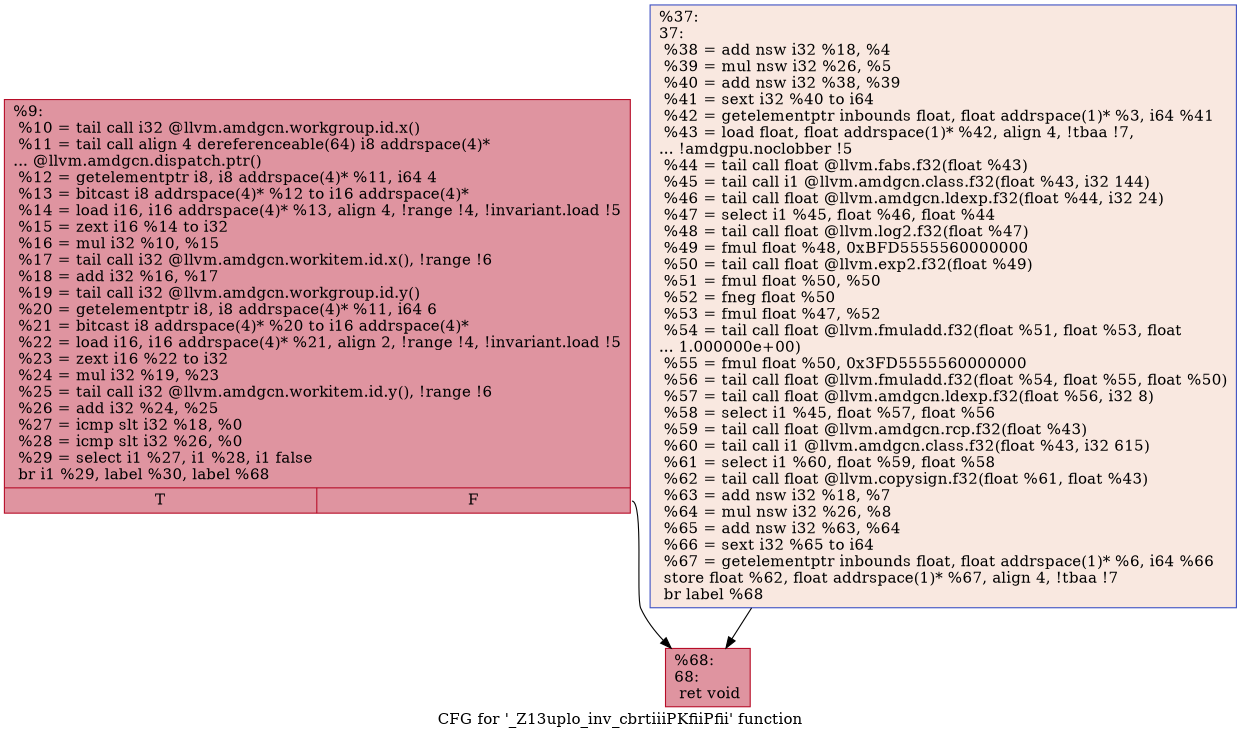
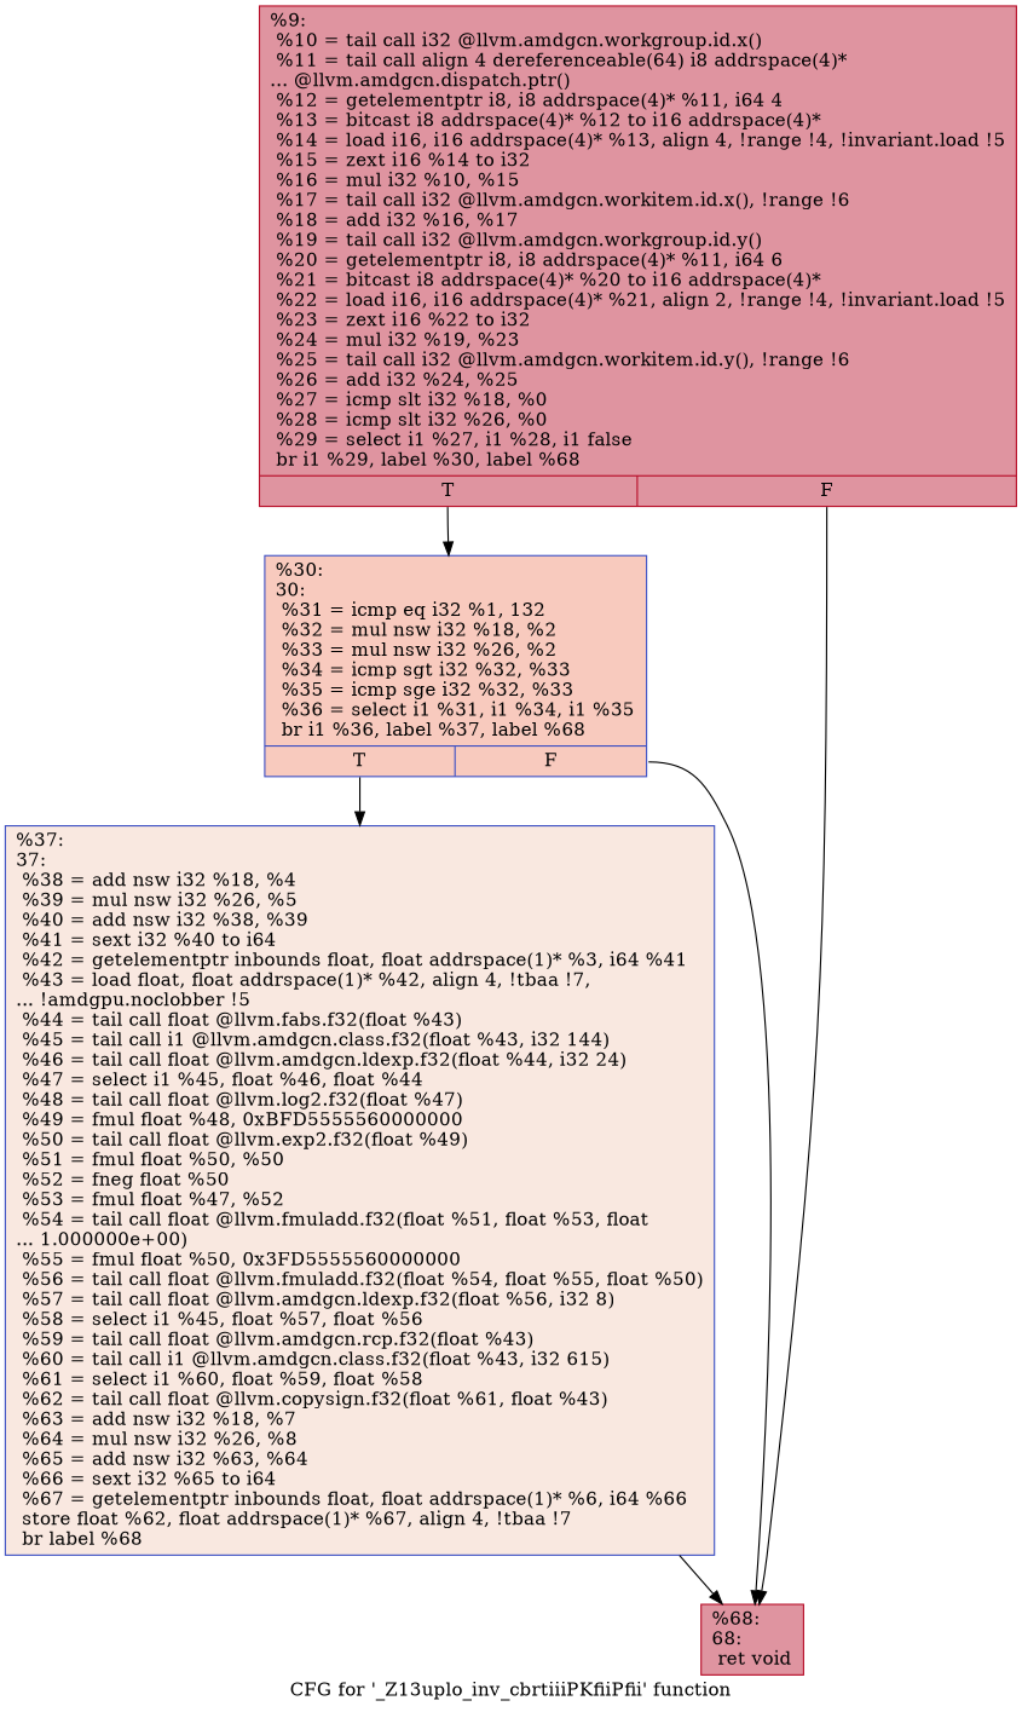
  digraph {
    label="CFG for '_Z13uplo_inv_cbrtiiiPKfiiPfii' function"
    node [color="#b70d28ff" fillcolor="#b70d2870" shape=record style=filled]
    edge [tailport=s0]
    n1 [label="{%9:\l  %10 = tail call i32 @llvm.amdgcn.workgroup.id.x()\l  %11 = tail call align 4 dereferenceable(64) i8 addrspace(4)*\l... @llvm.amdgcn.dispatch.ptr()\l  %12 = getelementptr i8, i8 addrspace(4)* %11, i64 4\l  %13 = bitcast i8 addrspace(4)* %12 to i16 addrspace(4)*\l  %14 = load i16, i16 addrspace(4)* %13, align 4, !range !4, !invariant.load !5\l  %15 = zext i16 %14 to i32\l  %16 = mul i32 %10, %15\l  %17 = tail call i32 @llvm.amdgcn.workitem.id.x(), !range !6\l  %18 = add i32 %16, %17\l  %19 = tail call i32 @llvm.amdgcn.workgroup.id.y()\l  %20 = getelementptr i8, i8 addrspace(4)* %11, i64 6\l  %21 = bitcast i8 addrspace(4)* %20 to i16 addrspace(4)*\l  %22 = load i16, i16 addrspace(4)* %21, align 2, !range !4, !invariant.load !5\l  %23 = zext i16 %22 to i32\l  %24 = mul i32 %19, %23\l  %25 = tail call i32 @llvm.amdgcn.workitem.id.y(), !range !6\l  %26 = add i32 %24, %25\l  %27 = icmp slt i32 %18, %0\l  %28 = icmp slt i32 %26, %0\l  %29 = select i1 %27, i1 %28, i1 false\l  br i1 %29, label %30, label %68\l|{<s0>T|<s1>F}}"]
+   n2 [color="#3d50c3ff" fillcolor="#ef886b70" label="{%30:\l30:                                               \l  %31 = icmp eq i32 %1, 132\l  %32 = mul nsw i32 %18, %2\l  %33 = mul nsw i32 %26, %2\l  %34 = icmp sgt i32 %32, %33\l  %35 = icmp sge i32 %32, %33\l  %36 = select i1 %31, i1 %34, i1 %35\l  br i1 %36, label %37, label %68\l|{<s0>T|<s1>F}}"]
    n3 [label="{%68:\l68:                                               \l  ret void\l}"]
    n4 [color="#3d50c3ff" fillcolor="#f1ccb870" label="{%37:\l37:                                               \l  %38 = add nsw i32 %18, %4\l  %39 = mul nsw i32 %26, %5\l  %40 = add nsw i32 %38, %39\l  %41 = sext i32 %40 to i64\l  %42 = getelementptr inbounds float, float addrspace(1)* %3, i64 %41\l  %43 = load float, float addrspace(1)* %42, align 4, !tbaa !7,\l... !amdgpu.noclobber !5\l  %44 = tail call float @llvm.fabs.f32(float %43)\l  %45 = tail call i1 @llvm.amdgcn.class.f32(float %43, i32 144)\l  %46 = tail call float @llvm.amdgcn.ldexp.f32(float %44, i32 24)\l  %47 = select i1 %45, float %46, float %44\l  %48 = tail call float @llvm.log2.f32(float %47)\l  %49 = fmul float %48, 0xBFD5555560000000\l  %50 = tail call float @llvm.exp2.f32(float %49)\l  %51 = fmul float %50, %50\l  %52 = fneg float %50\l  %53 = fmul float %47, %52\l  %54 = tail call float @llvm.fmuladd.f32(float %51, float %53, float\l... 1.000000e+00)\l  %55 = fmul float %50, 0x3FD5555560000000\l  %56 = tail call float @llvm.fmuladd.f32(float %54, float %55, float %50)\l  %57 = tail call float @llvm.amdgcn.ldexp.f32(float %56, i32 8)\l  %58 = select i1 %45, float %57, float %56\l  %59 = tail call float @llvm.amdgcn.rcp.f32(float %43)\l  %60 = tail call i1 @llvm.amdgcn.class.f32(float %43, i32 615)\l  %61 = select i1 %60, float %59, float %58\l  %62 = tail call float @llvm.copysign.f32(float %61, float %43)\l  %63 = add nsw i32 %18, %7\l  %64 = mul nsw i32 %26, %8\l  %65 = add nsw i32 %63, %64\l  %66 = sext i32 %65 to i64\l  %67 = getelementptr inbounds float, float addrspace(1)* %6, i64 %66\l  store float %62, float addrspace(1)* %67, align 4, !tbaa !7\l  br label %68\l}"]
+   n1 -> n2
    n1 -> n3 [tailport=s1]
+   n2 -> n3 [tailport=s1]
+   n2 -> n4
    n4 -> n3 [tailport=""]
  }
